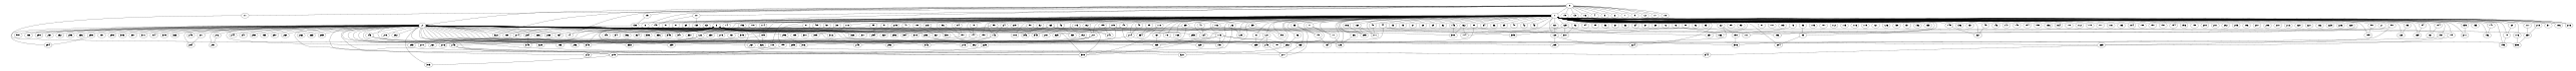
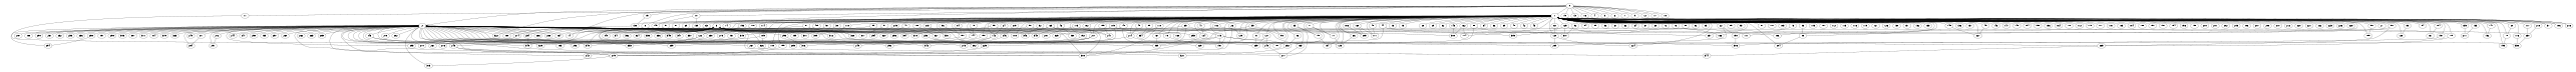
  graph {
    0
    1
    2
    3
    4
    5
    6
    7
    8
    9
    10
    11
    12
    13
    14
    15
    16
    17
    18
    19
    322
    20
    21
    22
    23
    24
    25
    26
-   27
    28
    29
    30
    31
    32
    33
    34
    35
    36
    37
    38
    39
    40
    41
    42
    43
    44
    45
    46
    47
    48
    49
    50
    51
    52
    53
    54
    55
    56
    57
    58
    59
    60
    61
    62
    63
    64
    65
    66
    67
    68
    69
    70
    71
    72
    73
    74
    75
    76
    77
    78
    79
    80
    81
    82
    83
    84
    85
    86
    87
    88
    89
    90
    91
    92
    93
    94
    95
    96
    97
    98
    99
    100
    101
    102
    103
    104
    105
    106
    107
    108
    109
    110
    111
    112
    113
    114
    115
    116
    117
    118
    119
    120
    121
    122
    123
    124
    125
    126
    127
    128
    129
    130
    131
    132
    133
    134
    135
    136
    137
    138
    139
    140
    141
    142
    143
    144
    145
    146
    147
    148
    149
    150
    151
    152
    153
    154
    155
    156
    157
    158
    159
    160
    161
    162
    163
    164
    165
    166
    167
    168
-   169
    170
    171
    172
    173
    174
    175
    176
    177
    178
    179
    180
    181
    182
    183
    184
    185
    186
    187
    188
    189
    190
    191
    192
    193
    194
    195
    196
    197
    198
    199
    200
    201
    202
    203
    204
    205
    206
    207
    208
    n211 [label=409]
    210
    211
    212
    213
    214
    215
    216
    217
    218
    219
    220
    221
    222
    223
    224
    225
    226
    227
    228
    229
    230
    231
    232
    233
    234
    235
    236
    237
    238
    239
    240
    241
    242
    243
    244
    245
+   246
    247
    248
    249
    250
    251
    252
    253
    254
    255
    256
    257
    258
    259
    260
    261
    262
    263
    264
    265
    266
    267
    268
    269
    270
    271
    272
    273
    274
    275
    276
    277
    278
    279
    280
    281
    282
    283
    284
    285
    286
-   287 [label=587]
+   287
    288
    289
    290
    291
    292
    293
    294
    295
    296
    297
    298
    299
    300
    301
    302
    303
    304
    305
    306
    307
    308
    309
    310
    311
    312
    313
    314
    315
    316
    317
    318
    319
    320
    321
    323
    324
    325
    326
    327
    328
    329
    330
    331
    332
    333
    334
    335
    336
    337
    338
    339
    340
    341
    342
    343
    344
    345
    346
    347
    348
    349
    0 -- 1
    0 -- 2
    0 -- 3
    0 -- 4
    0 -- 5
    0 -- 6
    0 -- 7
    0 -- 8
    0 -- 9
    0 -- 10
    0 -- 11
    0 -- 12
    0 -- 13
    0 -- 14
    0 -- 15
    0 -- 16
    0 -- 17
    0 -- 18
    0 -- 19
    0 -- 322
    1 -- 20
    1 -- 21
    1 -- 22
    1 -- 23
    1 -- 24
    1 -- 25
    1 -- 26
-   1 -- 27
    1 -- 28
    1 -- 29
    1 -- 30
    1 -- 31
    1 -- 32
    1 -- 33
    1 -- 34
    1 -- 35
    1 -- 36
    1 -- 37
    1 -- 38
    1 -- 39
    1 -- 40
    1 -- 41
    1 -- 42
    1 -- 43
    1 -- 44
    1 -- 45
    1 -- 46
    1 -- 47
    1 -- 48
    1 -- 49
    1 -- 50
    1 -- 51
    1 -- 52
    1 -- 53
    1 -- 54
    1 -- 55
    1 -- 56
    1 -- 57
    1 -- 58
    1 -- 59
    1 -- 60
    1 -- 61
    1 -- 62
    1 -- 63
    1 -- 64
    1 -- 65
    1 -- 66
    1 -- 67
    1 -- 68
    1 -- 69
    1 -- 70
    1 -- 71
    1 -- 72
    1 -- 73
    1 -- 74
    1 -- 75
    1 -- 76
    1 -- 77
    1 -- 78
    1 -- 79
    1 -- 80
    1 -- 81
    1 -- 82
    1 -- 83
    1 -- 84
    1 -- 85
    1 -- 86
    1 -- 87
    1 -- 88
    1 -- 89
    1 -- 90
    1 -- 91
    1 -- 92
    1 -- 93
    1 -- 94
    1 -- 95
    1 -- 96
    1 -- 97
    1 -- 98
    1 -- 99
    1 -- 100
    1 -- 101
    1 -- 102
    1 -- 103
    1 -- 104
    1 -- 105
    1 -- 106
    1 -- 107
    1 -- 108
    1 -- 109
    1 -- 110
    1 -- 111
    1 -- 112
    1 -- 113
    1 -- 114
    1 -- 115
    1 -- 116
    1 -- 117
    1 -- 118
    1 -- 119
    1 -- 120
    1 -- 121
    1 -- 122
    1 -- 123
    1 -- 124
    1 -- 125
    1 -- 126
    1 -- 127
    1 -- 128
    1 -- 129
    1 -- 130
    1 -- 131
    1 -- 132
    1 -- 133
    1 -- 134
    1 -- 135
    1 -- 136
    1 -- 137
    1 -- 138
    1 -- 139
    1 -- 140
    1 -- 141
    1 -- 142
    1 -- 143
    1 -- 144
    1 -- 145
    1 -- 146
    1 -- 147
    1 -- 148
    1 -- 149
    1 -- 150
    1 -- 151
    1 -- 152
    1 -- 153
    1 -- 154
    1 -- 155
    1 -- 156
    1 -- 157
    1 -- 158
    1 -- 159
    1 -- 160
    1 -- 161
    1 -- 162
    1 -- 163
    1 -- 164
    1 -- 165
    1 -- 166
    1 -- 167
    1 -- 168
-   1 -- 169
    1 -- 170
    1 -- 171
    1 -- 172
    1 -- 173
    1 -- 174
    1 -- 175
    1 -- 176
    1 -- 177
    1 -- 178
    1 -- 179
    1 -- 180
    1 -- 181
    1 -- 182
    1 -- 183
    1 -- 184
    1 -- 185
    1 -- 186
    1 -- 187
    1 -- 188
    1 -- 189
    1 -- 190
    1 -- 191
    1 -- 192
    1 -- 193
    1 -- 194
    1 -- 195
    1 -- 196
    1 -- 197
    1 -- 198
    1 -- 199
    1 -- 200
    1 -- 201
    1 -- 202
    1 -- 203
    1 -- 204
    1 -- 205
    1 -- 206
    1 -- 207
    1 -- 208
    1 -- n211
    1 -- 210
-   1 -- 211
+   153 -- 211
    1 -- 212
    1 -- 213
    1 -- 214
    1 -- 215
    1 -- 216
    1 -- 217
    1 -- 218
    1 -- 219
    1 -- 220
    1 -- 221
    1 -- 222
    1 -- 223
    1 -- 224
    1 -- 225
    1 -- 226
    1 -- 227
    1 -- 228
    1 -- 229
    2 -- 322
    2 -- 108
    2 -- 230
    2 -- 231
    2 -- 232
    2 -- 233
    2 -- 234
    2 -- 235
    2 -- 236
    2 -- 237
    2 -- 238
    2 -- 239
    2 -- 240
    2 -- 241
    2 -- 242
    2 -- 243
    2 -- 244
    2 -- 245
+   2 -- 246
    2 -- 247
    2 -- 248
    2 -- 249
    2 -- 250
    2 -- 251
    2 -- 252
    2 -- 253
    2 -- 254
    2 -- 255
    2 -- 256
    2 -- 257
    2 -- 258
    2 -- 259
    2 -- 260
    2 -- 261
    2 -- 262
    2 -- 263
    2 -- 264
    2 -- 265
    2 -- 266
    2 -- 267
    2 -- 268
    2 -- 269
    2 -- 270
    2 -- 271
    2 -- 272
    2 -- 273
    2 -- 274
    2 -- 275
    2 -- 276
    2 -- 277
    2 -- 278
    2 -- 279
    2 -- 280
    2 -- 281
    2 -- 282
    2 -- 283
    2 -- 284
    2 -- 285
    2 -- 286
    2 -- 287
    2 -- 288
    2 -- 289
    2 -- 290
    2 -- 291
    2 -- 292
    2 -- 293
    2 -- 294
    2 -- 295
    2 -- 296
    2 -- 297
    2 -- 298
    2 -- 299
    2 -- 300
    2 -- 301
    2 -- 302
    2 -- 303
    2 -- 304
    2 -- 305
    2 -- 306
    2 -- 307
    2 -- 308
    2 -- 309
    2 -- 310
    2 -- 311
    2 -- 312
    2 -- 313
    2 -- 314
    2 -- 315
    2 -- 316
    2 -- 317
    2 -- 318
    2 -- 319
    2 -- 320
    2 -- 321
    2 -- 323
    3 -- 14
    3 -- 324
    3 -- 325
    3 -- 326
    3 -- 327
    3 -- 328
    3 -- 329
    3 -- 330
    3 -- 331
    3 -- 332
    3 -- 333
    3 -- 334
    3 -- 335
    3 -- 336
    3 -- 337
    3 -- 338
    3 -- 339
    3 -- 340
    3 -- 341
    3 -- 342
    3 -- 343
    3 -- 344
    3 -- 345
    3 -- 346
    3 -- 347
    3 -- 348
    3 -- 349
    8 -- 205
    8 -- 274
    10 -- 139
    10 -- 149
    11 -- 349
    13 -- 106
    15 -- 138
    16 -- 216
    19 -- 37
    20 -- 70
    22 -- 150
    22 -- 289
    24 -- 142
    26 -- 129
    26 -- 279
    30 -- 301
    31 -- 239
    33 -- 38
    35 -- 98
    35 -- 302
    38 -- 204
    41 -- 124
    44 -- 179
    44 -- 302
    45 -- 214
    46 -- 330
    46 -- 343
    47 -- 320
    48 -- 171
    49 -- 227
    50 -- 185
    51 -- 317
    52 -- 346
    53 -- 79
    53 -- 277
    57 -- 299
    58 -- 158
    58 -- 308
    59 -- 78
    59 -- 256
    60 -- 120
    63 -- 233
    63 -- 264
    65 -- 115
    65 -- 330
    65 -- 339
    66 -- 123
    69 -- 268
    70 -- 195
    71 -- 77
    71 -- 248
    73 -- 237
    74 -- 122
    75 -- 144
    77 -- 123
    78 -- 151
    79 -- 134
    81 -- 251
    81 -- 328
    84 -- 197
    85 -- 128
    86 -- 252
    87 -- 266
    88 -- 111
    88 -- 252
    90 -- 265
    90 -- 286
    91 -- 234
    92 -- 310
-   94 -- 169
    95 -- 334
    96 -- 197
    99 -- 254
    99 -- 315
    100 -- 279
    102 -- 123
    102 -- 253
    104 -- 161
    109 -- 127
    109 -- 233
    109 -- 273
    110 -- 308
    110 -- 334
    114 -- 189
    115 -- 151
    115 -- 187
    115 -- 252
    115 -- 339
    115 -- 348
    117 -- 230
    118 -- 309
    118 -- 312
    120 -- 224
    120 -- 289
    122 -- 261
    122 -- 276
    124 -- 308
    125 -- 166
    125 -- 305
    125 -- 310
    127 -- 239
    127 -- 248
    135 -- 211
    138 -- 280
    139 -- 302
    140 -- 325
    140 -- 339
    141 -- 152
    142 -- 273
    142 -- 285
    143 -- 300
    144 -- 259
    145 -- 227
    150 -- 306
    157 -- 306
    158 -- 267
    159 -- 279
    160 -- 171
    160 -- 205
    162 -- 174
    162 -- 300
    163 -- 277
    165 -- 168
    165 -- 304
    165 -- 308
    165 -- 318
    167 -- 339
    173 -- 241
    173 -- 281
    176 -- 338
    178 -- 275
    179 -- 265
    180 -- 327
    182 -- 217
    186 -- 205
    189 -- 245
    189 -- 326
    192 -- 316
    193 -- 238
    197 -- 283
    199 -- 241
    n211 -- 295
    213 -- 331
    214 -- 225
    214 -- 229
    215 -- 254
    217 -- 249
    217 -- 292
    217 -- 342
    218 -- 230
+   219 -- 246
    225 -- 242
    230 -- 338
    233 -- 302
    234 -- 349
    238 -- 296
    243 -- 329
    243 -- 348
    245 -- 279
    245 -- 308
+   246 -- 273
    248 -- 277
    252 -- 321
    258 -- 294
    264 -- 270
    265 -- 344
    271 -- 284
    272 -- 291
    274 -- 293
    279 -- 313
    295 -- 316
    315 -- 333
  }
